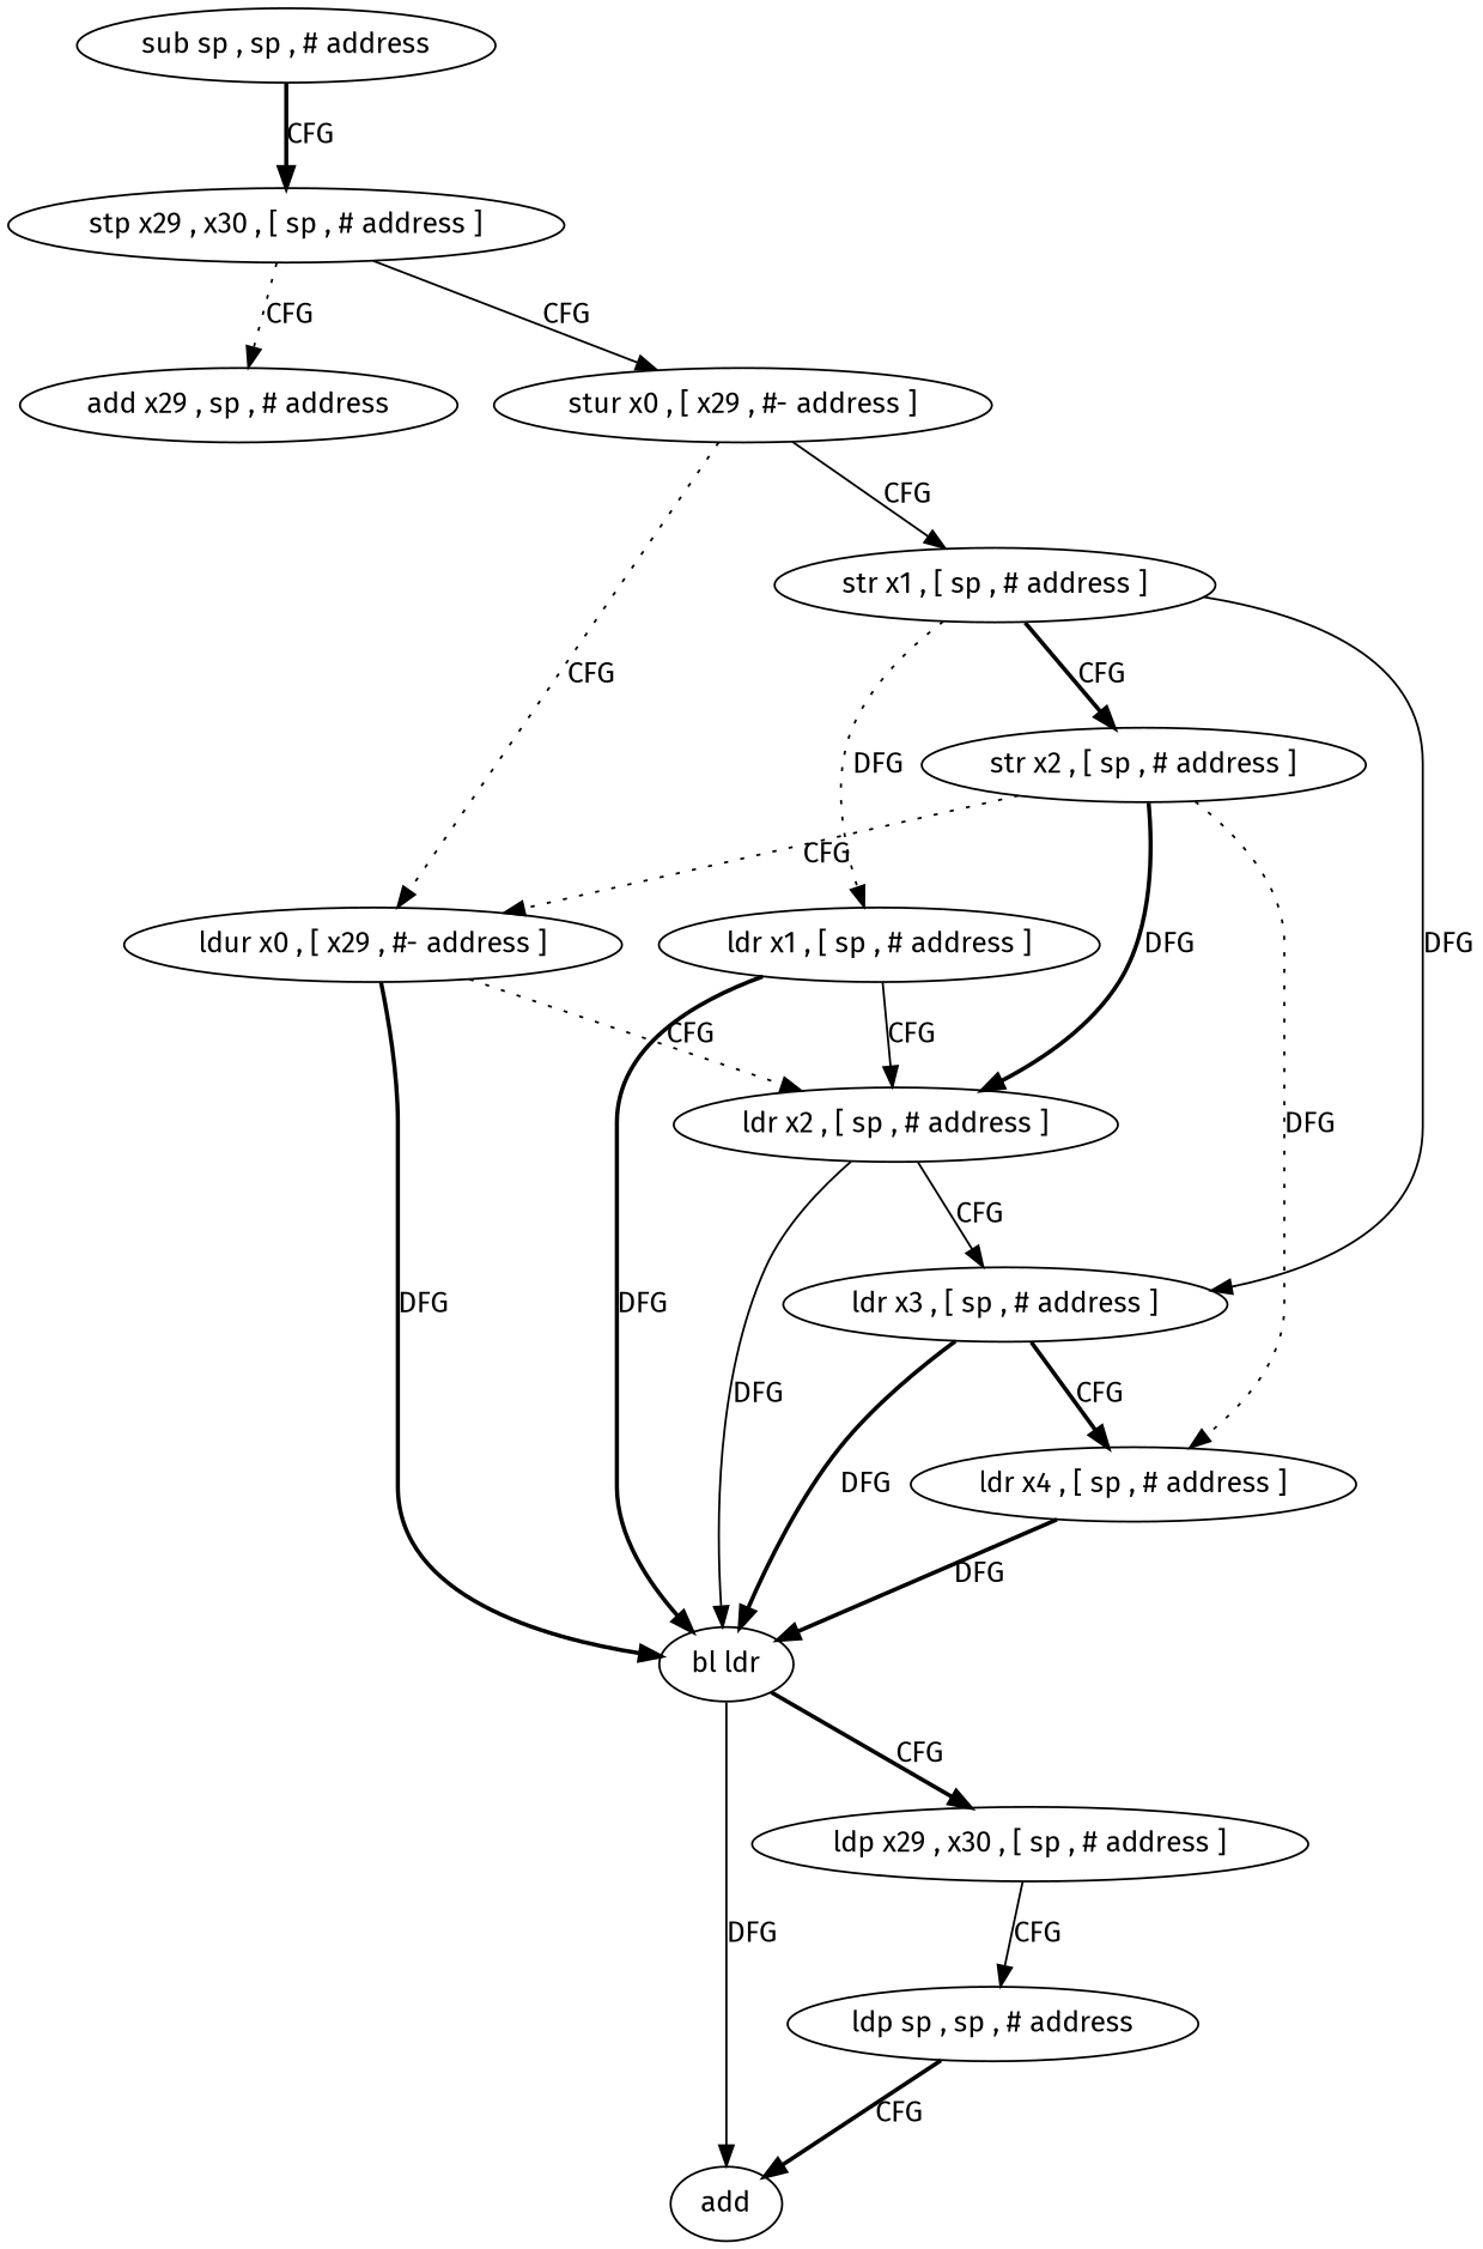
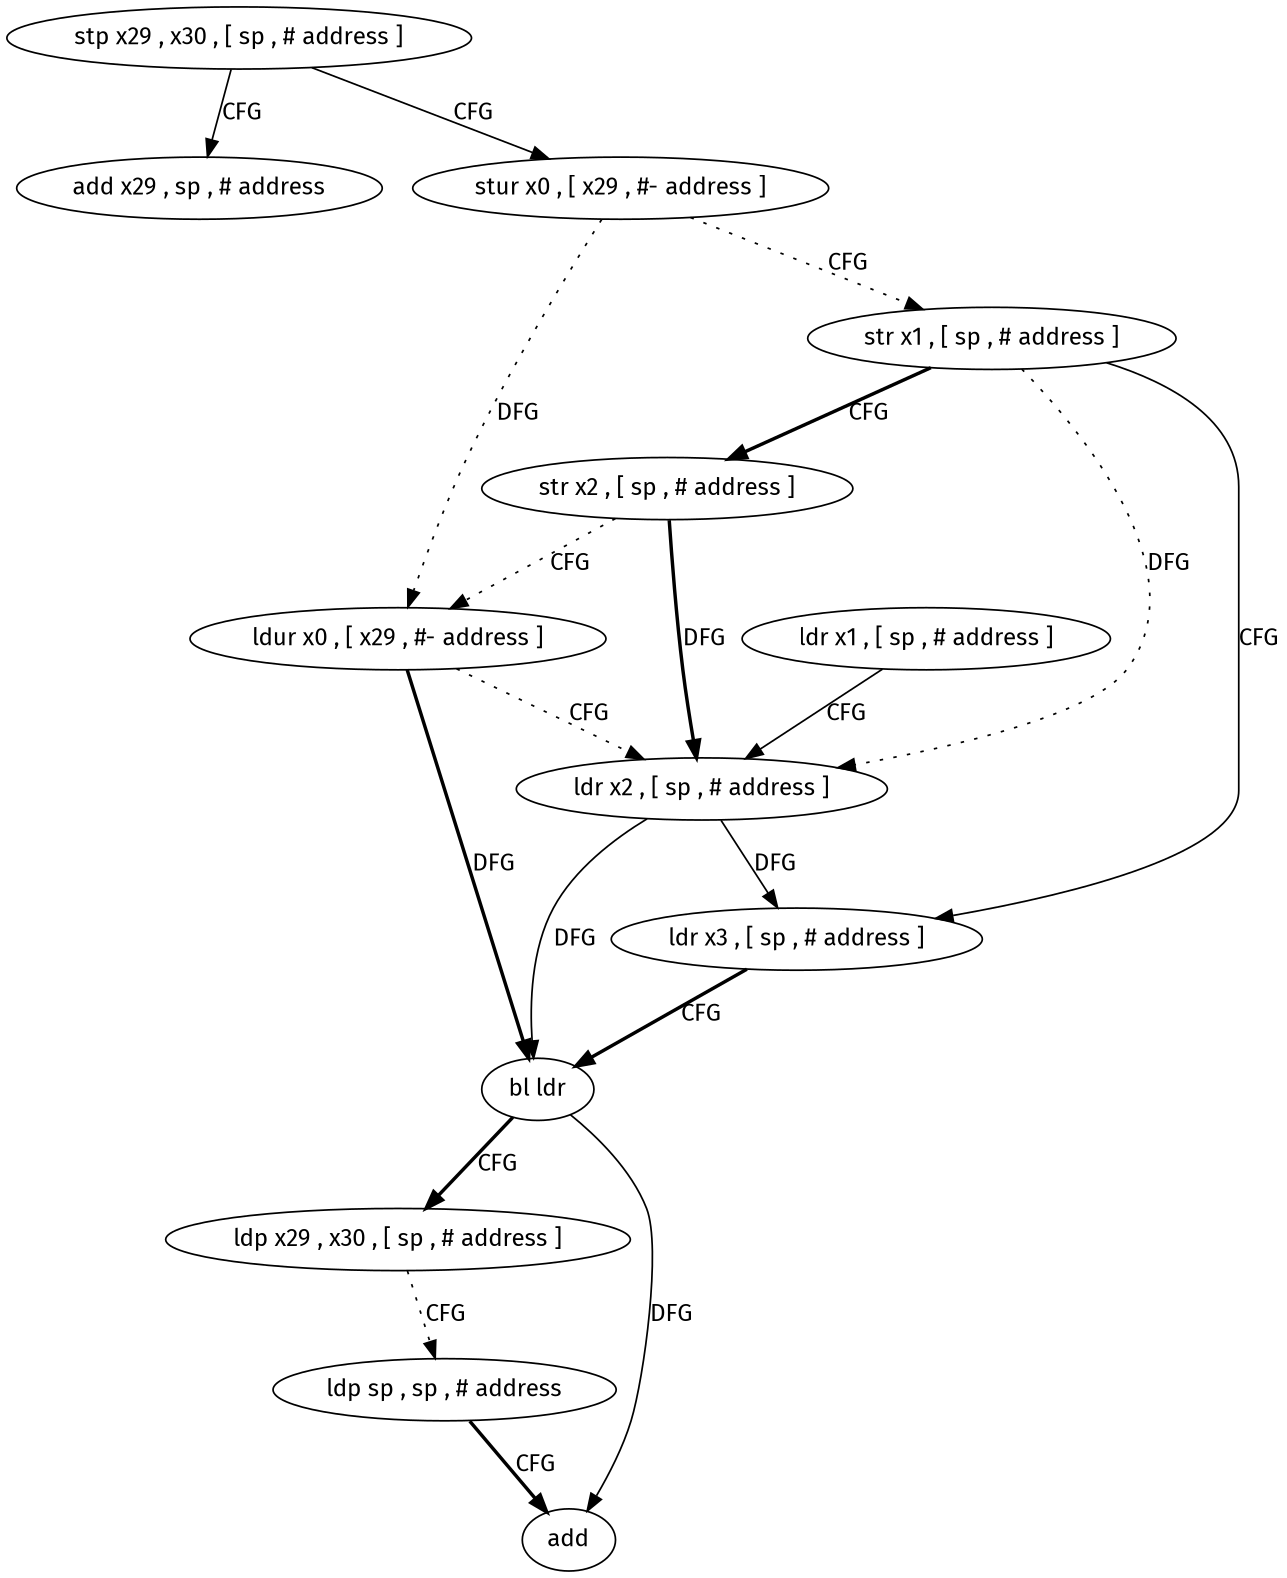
  digraph {
    fontname="Fira Sans"
    node [fontname="Fira Sans"]
    edge [fontname="Fira Sans" style=bold]
-   n1 [label="sub sp , sp , # address"]
    n2 [label="stp x29 , x30 , [ sp , # address ]"]
    n3 [label="add x29 , sp , # address"]
    n4 [label="stur x0 , [ x29 , #- address ]"]
    n5 [label="str x1 , [ sp , # address ]"]
    n6 [label="ldur x0 , [ x29 , #- address ]"]
    n7 [label="str x2 , [ sp , # address ]"]
    n8 [label="ldr x1 , [ sp , # address ]"]
    n9 [label="ldr x3 , [ sp , # address ]"]
    n10 [label="ldr x2 , [ sp , # address ]"]
    n11 [label="bl ldr"]
-   n12 [label="ldr x4 , [ sp , # address ]"]
    n13 [label="ldp x29 , x30 , [ sp , # address ]"]
    n14 [label=add]
    n15 [label="ldp sp , sp , # address"]
-   n1 -> n2 [label=CFG]
-   n2 -> n3 [label=CFG style=dotted]
+   n2 -> n3 [label=CFG style=solid]
    n2 -> n4 [label=CFG style=solid]
-   n4 -> n5 [label=CFG style=solid]
-   n4 -> n6 [label=CFG style=dotted]
+   n4 -> n5 [label=CFG style=dotted]
+   n4 -> n6 [label=DFG style=dotted]
    n5 -> n7 [label=CFG]
-   n5 -> n8 [label=DFG style=dotted]
-   n5 -> n9 [label=DFG style=solid]
+   n5 -> n10 [label=DFG style=dotted]
+   n5 -> n9 [label=CFG style=solid]
    n6 -> n10 [label=CFG style=dotted]
    n6 -> n11 [label=DFG]
    n7 -> n6 [label=CFG style=dotted]
    n7 -> n10 [label=DFG]
-   n7 -> n12 [label=DFG style=dotted]
    n8 -> n10 [label=CFG style=solid]
-   n8 -> n11 [label=DFG]
-   n9 -> n11 [label=DFG]
-   n9 -> n12 [label=CFG]
-   n10 -> n9 [label=CFG style=solid]
+   n9 -> n11 [label=CFG]
+   n10 -> n9 [label=DFG style=solid]
    n10 -> n11 [label=DFG style=solid]
    n11 -> n13 [label=CFG]
    n11 -> n14 [label=DFG style=solid]
-   n12 -> n11 [label=DFG]
-   n13 -> n15 [label=CFG style=solid]
+   n13 -> n15 [label=CFG style=dotted]
    n15 -> n14 [label=CFG]
  }
